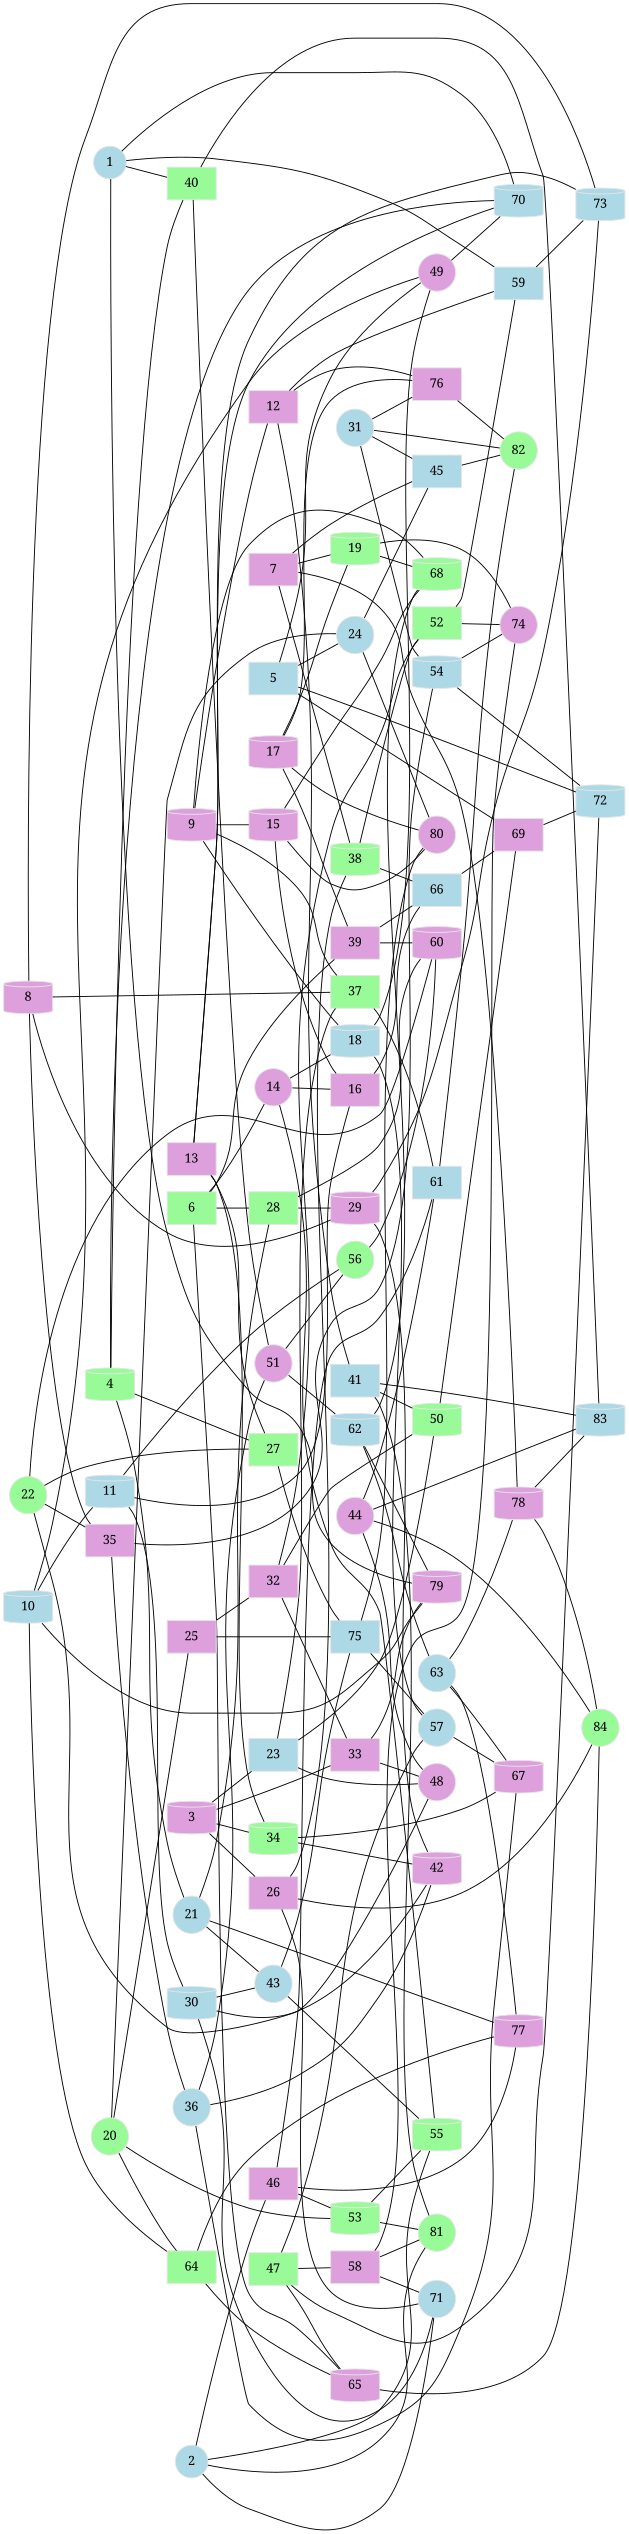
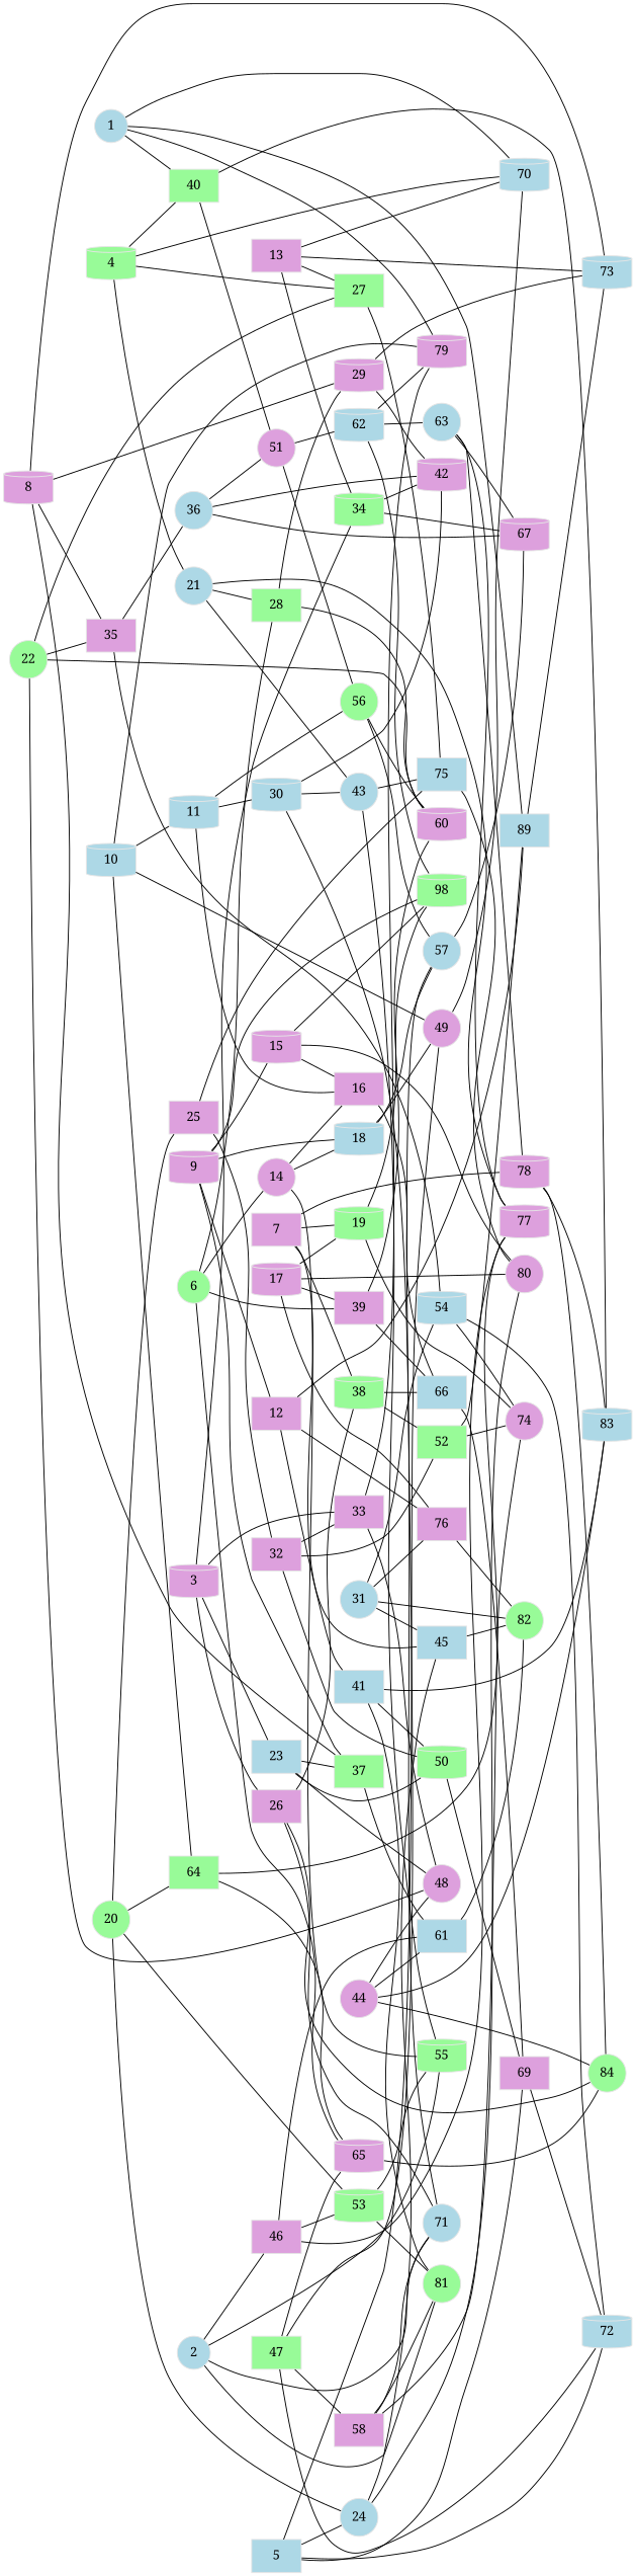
  graph {
    fontname="Noto Serif"
    rankdir=LR
    node [color=gray90 fillcolor=plum fontname="Noto Serif" shape=cylinder style=filled]
    edge [fontname="Noto Serif"]
    1 [fillcolor=lightblue shape=circle]
    40 [fillcolor=palegreen shape=box]
-   59 [fillcolor=lightblue shape=box]
+   59 [fillcolor=lightblue shape=box label=89]
    70 [fillcolor=lightblue]
    79
    51 [shape=circle]
    83 [fillcolor=lightblue]
    73 [fillcolor=lightblue]
    2 [fillcolor=lightblue shape=circle]
    46 [shape=box]
    55 [fillcolor=palegreen]
    71 [fillcolor=lightblue shape=circle]
    81 [fillcolor=palegreen shape=circle]
    53 [fillcolor=palegreen]
    77
    61 [fillcolor=lightblue shape=box]
    23 [fillcolor=lightblue shape=box]
    3
    26 [shape=box]
    33 [shape=box]
    34 [fillcolor=palegreen]
    37 [fillcolor=palegreen shape=box]
    48 [shape=circle]
    50 [fillcolor=palegreen]
    38 [fillcolor=palegreen]
    84 [fillcolor=palegreen shape=circle]
    42
    67
    4 [fillcolor=palegreen]
    21 [fillcolor=lightblue shape=circle]
    27 [fillcolor=palegreen shape=box]
    28 [fillcolor=palegreen shape=box]
    43 [fillcolor=lightblue shape=circle]
    75 [fillcolor=lightblue shape=box]
    5 [fillcolor=lightblue shape=box]
    24 [fillcolor=lightblue shape=circle]
    49 [shape=circle]
    69 [shape=box]
    72 [fillcolor=lightblue]
    45 [fillcolor=lightblue shape=box]
    80 [shape=circle]
-   6 [fillcolor=palegreen shape=box]
+   6 [fillcolor=palegreen shape=circle]
    14 [shape=circle]
    39 [shape=box]
    65
    18 [fillcolor=lightblue]
    16 [shape=box]
    29
    60
    66 [fillcolor=lightblue shape=box]
    7 [shape=box]
    19 [fillcolor=palegreen]
    78
-   68 [fillcolor=palegreen]
+   68 [fillcolor=palegreen label=98]
    74 [shape=circle]
    52 [fillcolor=palegreen shape=box]
    82 [fillcolor=palegreen shape=circle]
    8
    35 [shape=box]
    54 [fillcolor=lightblue]
    36 [fillcolor=lightblue shape=circle]
    9
    12 [shape=box]
    15
    41 [fillcolor=lightblue shape=box]
    76 [shape=box]
    57 [fillcolor=lightblue shape=circle]
    10 [fillcolor=lightblue]
    11 [fillcolor=lightblue]
    64 [fillcolor=palegreen shape=box]
    30 [fillcolor=lightblue]
    56 [fillcolor=palegreen shape=circle]
    13 [shape=box]
    17
    20 [fillcolor=palegreen shape=circle]
    25 [shape=box]
    32 [shape=box]
    22 [fillcolor=palegreen shape=circle]
    31 [fillcolor=lightblue shape=circle]
    62 [fillcolor=lightblue]
    44 [shape=circle]
    47 [fillcolor=palegreen shape=box]
    58 [shape=box]
    63 [fillcolor=lightblue shape=circle]
    1 -- 40
    1 -- 59
    1 -- 70
    1 -- 79
    40 -- 51
    40 -- 83
    59 -- 73
    51 -- 56
    51 -- 62
    2 -- 46
    2 -- 55
    2 -- 71
    2 -- 81
    46 -- 53
    46 -- 77
    46 -- 61
    53 -- 55
    53 -- 81
    61 -- 82
    23 -- 37
    23 -- 48
    23 -- 50
    3 -- 23
    3 -- 26
    3 -- 33
    3 -- 34
    26 -- 71
    26 -- 38
    26 -- 84
    33 -- 79
    33 -- 48
    34 -- 42
    34 -- 67
    37 -- 61
    50 -- 69
    38 -- 66
    38 -- 52
    4 -- 40
    4 -- 70
    4 -- 21
    4 -- 27
    21 -- 77
    21 -- 28
    21 -- 43
    27 -- 75
    28 -- 29
    28 -- 60
    43 -- 55
    43 -- 75
    75 -- 80
    5 -- 24
    5 -- 49
    5 -- 69
    5 -- 72
    24 -- 45
    24 -- 80
    49 -- 70
    69 -- 72
    45 -- 82
    6 -- 28
    6 -- 14
    6 -- 39
    6 -- 65
    14 -- 55
    14 -- 18
    14 -- 16
    39 -- 60
    39 -- 66
    65 -- 84
    18 -- 49
    18 -- 57
    16 -- 66
    29 -- 73
    29 -- 42
    66 -- 69
    7 -- 38
    7 -- 45
    7 -- 19
    7 -- 78
    19 -- 68
    19 -- 74
    78 -- 83
    78 -- 84
    52 -- 59
    52 -- 74
    8 -- 73
    8 -- 37
    8 -- 29
    8 -- 35
    35 -- 54
    35 -- 36
    54 -- 72
    54 -- 74
    36 -- 51
    36 -- 42
    36 -- 67
    9 -- 37
    9 -- 18
    9 -- 68
    9 -- 12
    9 -- 15
    12 -- 59
    12 -- 41
    12 -- 76
    15 -- 80
    15 -- 16
    15 -- 68
    41 -- 83
    41 -- 81
    41 -- 50
    76 -- 82
    57 -- 67
    10 -- 79
    10 -- 49
    10 -- 11
    10 -- 64
    11 -- 16
    11 -- 30
    11 -- 56
    64 -- 77
    64 -- 65
    30 -- 71
    30 -- 42
    30 -- 43
    56 -- 60
-   75 -- 57
+   56 -- 57
    13 -- 70
    13 -- 73
    13 -- 34
    13 -- 27
    17 -- 80
    17 -- 39
    17 -- 19
    17 -- 76
    20 -- 53
    20 -- 24
    20 -- 64
    20 -- 25
    25 -- 75
    25 -- 32
    32 -- 33
    32 -- 50
    32 -- 52
    22 -- 48
    22 -- 27
    22 -- 60
    22 -- 35
    31 -- 45
    31 -- 82
    31 -- 54
    31 -- 76
    62 -- 79
    62 -- 68
    62 -- 63
    44 -- 83
    44 -- 61
    44 -- 48
    44 -- 84
    47 -- 72
    47 -- 65
    47 -- 57
    47 -- 58
    58 -- 71
    58 -- 81
    58 -- 74
    63 -- 77
    63 -- 67
    63 -- 78
  }
